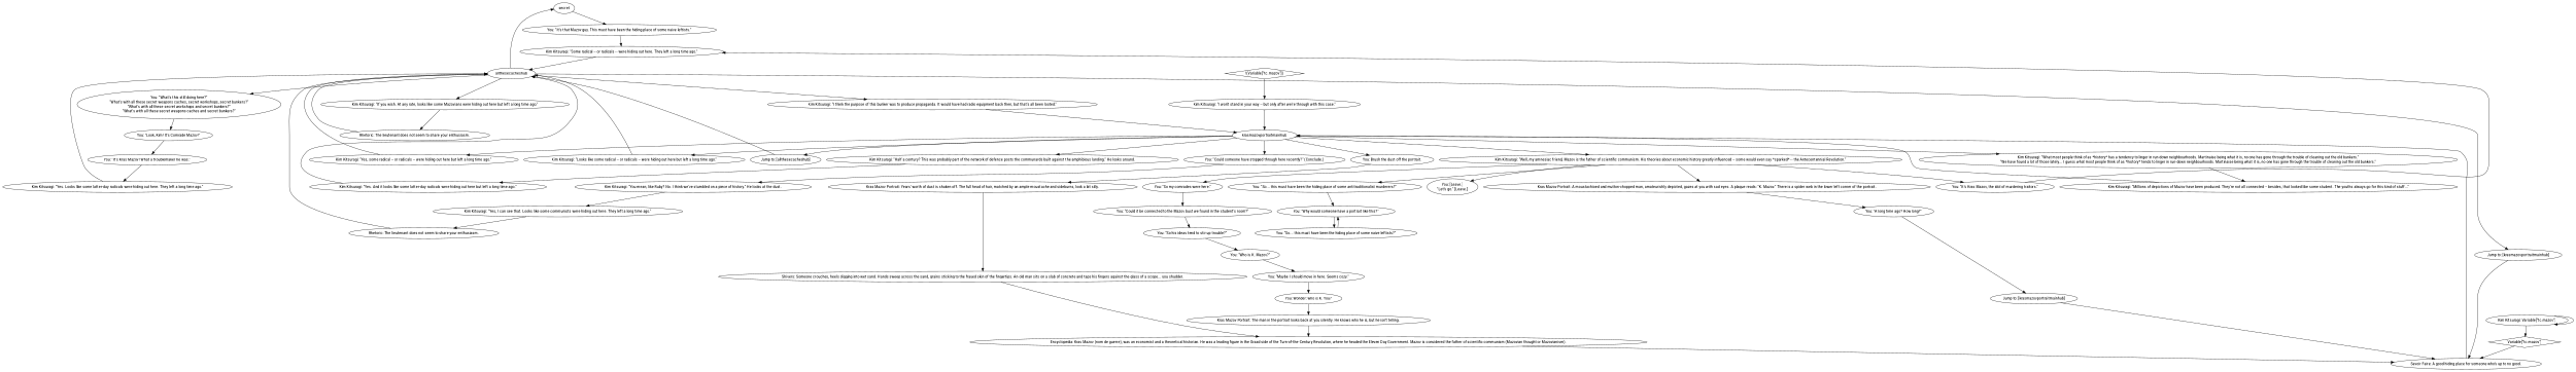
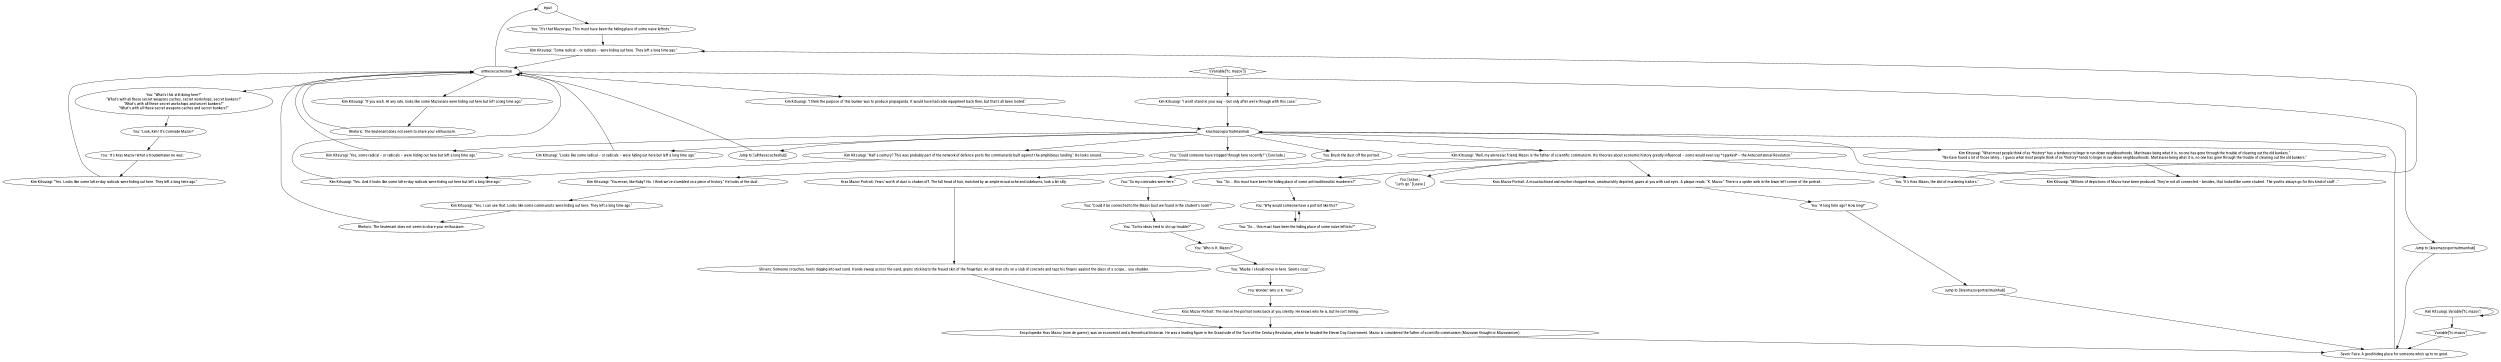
  digraph {
    fontname="Roboto Condensed"
    node [fontname="Roboto Condensed"]
    edge [fontname="Roboto Condensed"]
-   n1 [label=secret]
+   n1 [label=input]
    n2 [label="You: \"It's that Mazov guy. This must have been the hiding place of some naive leftists.\""]
    n3 [label="Kim Kitsuragi: \"Some radical -- or radicals -- were hiding out here. They left a long time ago.\""]
    n4 [label="You: \"Could someone have stopped through here recently?\" (Conclude.)"]
    n5 [label="Kim Kitsuragi: \"You mean, like Ruby? No. I think we've stumbled on a piece of history.\" He looks at the dust."]
    n6 [label="Kim Kitsuragi: \"Yes, I can see that. Looks like some communists were hiding out here. They left a long time ago.\""]
    n7 [label="You: \"Who is K. Mazov?\""]
    n8 [label="You: \"Maybe I should move in here. Seems cozy.\""]
    n9 [label="You: Wonder: who is K. You?"]
    n10 [label="Kim Kitsuragi: \"Yes. And it looks like some latter-day radicals were hiding out here but left a long time ago.\""]
    n11 [label=allthesecacheshub]
    n12 [label="Kim Kitsuragi: \"I think the purpose of this bunker was to produce propaganda. It would have had radio equipment back then, but that's all been looted.\""]
    n13 [label="Kim Kitsuragi: \"If you wish. At any rate, looks like some Mazovians were hiding out here but left a long time ago.\""]
    n14 [label="Jump to: [krasmazovportraitmainhub]"]
    n15 [label="You: \"What's this still doing here?\"\n\"What's with all these secret weapons caches, secret workshops, secret bunkers?\"\n\"What's with all these secret workshops and secret bunkers?\"\n\"What's with all these secret weapons caches and secret bunkers?\""]
    n16 [label=krasmazovportraitmainhub]
    n17 [label="Kim Kitsuragi: \"Well, my amnesiac friend, Mazov is the father of scientific communism. His theories about economic history greatly influenced -- some would even say *sparked* -- the Antecentennial Revolution.\""]
    n18 [label="Kim Kitsuragi: \"Half a century? This was probably part of the network of defence posts the communards built against the amphibious landing.\" He looks around."]
    n19 [label="Kim Kitsuragi: \"What most people think of as *history* has a tendency to linger in run-down neighbourhoods. Martinaise being what it is, no one has gone through the trouble of cleaning out the old bunkers.\"\n\"We have found a lot of those lately... I guess what most people think of as *history* tends to linger in run-down neighbourhoods. Martinaise being what it is, no one has gone through the trouble of cleaning out the old bunkers.\""]
    n20 [label="Kim Kitsuragi: \"Yes, some radical -- or radicals -- were hiding out here but left a long time ago.\""]
    n21 [label="Kim Kitsuragi: \"Looks like some radical -- or radicals -- were hiding out here but left a long time ago.\""]
    n22 [label="Jump to: [allthesecacheshub]"]
    n23 [label="You: Brush the dust off the portrait."]
    n24 [label="You: \"Could it be connected to the Mazov bust we found in the student's room?\""]
    n25 [label="You: \"So his ideas tend to stir up trouble?\""]
    n26 [label="Rhetoric: The lieutenant does not seem to share your enthusiasm."]
    n27 [label="Kras Mazov Portrait: The man in the portrait looks back at you silently. He knows who he is, but he isn't telling."]
    n28 [label="Kras Mazov Portrait: A moustachioed and mutton-chopped man, amateurishly depicted, gazes at you with sad eyes. A plaque reads: \"K. Mazov.\" There is a spider web in the lower left corner of the portrait."]
    n29 [label="You: [Leave.]\n\"Let's go.\" [Leave.]"]
    n30 [label="You: \"It's Kras Mazov, the idol of murdering traitors.\""]
    n31 [label="You: \"So... this must have been the hiding place of some antitraditionalist murderers?\""]
    n32 [label="You: \"So my comrades were here.\""]
    n33 [label="You: \"A long time ago? How long?\""]
    n34 [label="You: \"Why would someone have a portrait like this?\""]
    n35 [label="Encyclopedia: Kras Mazov (nom de guerre), was an economist and a theoretical historian. He was a leading figure in the Graad side of the Turn-of-the-Century Revolution, where he headed the Eleven Day Government. Mazov is considered the father of scientific communism (Mazovian thought or Mazovianism)."]
    n36 [label="Kim Kitsuragi: \"I won't stand in your way -- but only after we're through with this case.\""]
    n37 [label="Savoir Faire: A good hiding place for someone who's up to no good."]
    n38 [label="Jump to: [krasmazovportraitmainhub]"]
    n39 [label="You: \"Look, Kim! It's Comrade Mazov!\""]
    n40 [label="You: \"It's Kras Mazov! What a troublemaker he was.\""]
    n41 [label="Kim Kitsuragi: \"Yes. Looks like some latter-day radicals were hiding out here. They left a long time ago.\""]
    n42 [label="Kim Kitsuragi: \"Millions of depictions of Mazov have been produced. They're not all connected -- besides, that looked like some student. The youths always go for this kind of stuff...\""]
    n43 [label="You: \"So... this must have been the hiding place of some naive leftists?\""]
    n44 [label="Kras Mazov Portrait: Years' worth of dust is shaken off. The full head of hair, matched by an ample moustache and sideburns, look a bit silly."]
    n45 [label="Rhetoric: The lieutenant does not seem to share your enthusiasm."]
    n46 [label="Kim Kitsuragi: Variable[\"tc.mazov\"]"]
    n47 [label="Variable[\"tc.mazov\"]" shape=diamond]
    n48 [label="!(Variable[\"tc.mazov\"])" shape=diamond]
    n49 [label="Shivers: Someone crouches, heels digging into wet sand. Hands sweep across the sand, grains sticking to the frayed skin of the fingertips. An old man sits on a slab of concrete and taps his fingers against the glass of a scope... you shudder."]
    n1 -> n2
    n2 -> n3
    n3 -> n11
    n4 -> n5
    n5 -> n6
    n6 -> n45
    n7 -> n8
    n8 -> n9
    n9 -> n27
    n10 -> n11
    n11 -> n1
    n11 -> n12
    n11 -> n13
    n11 -> n14
    n11 -> n15
    n12 -> n16
    n13 -> n26
    n14 -> n37
    n15 -> n39
    n16 -> n4
    n16 -> n17
    n16 -> n18
    n16 -> n19
    n16 -> n20
    n16 -> n21
    n16 -> n22
    n16 -> n23
    n17 -> n28
    n17 -> n29
    n17 -> n30
    n17 -> n31
    n17 -> n32
    n18 -> n10
    n19 -> n42
    n20 -> n11
    n21 -> n11
    n22 -> n11
    n23 -> n44
    n24 -> n25
    n25 -> n7
    n26 -> n11
    n27 -> n35
    n28 -> n33
    n30 -> n3
    n31 -> n34
    n32 -> n24
    n33 -> n38
    n34 -> n43
    n35 -> n37
    n36 -> n16
    n37 -> n16
    n38 -> n37
    n39 -> n40
    n40 -> n41
    n41 -> n11
    n42 -> n16
    n43 -> n34
    n44 -> n49
    n45 -> n11
    n46 -> n46
    n46 -> n47
    n47 -> n37
    n48 -> n36
    n49 -> n35
  }
